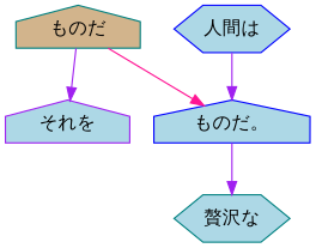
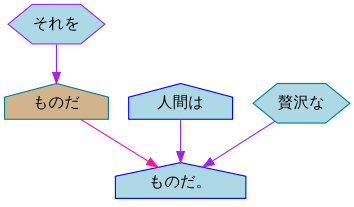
  digraph {
    fontname="Roboto Condensed"
    node [color=teal fillcolor=lightblue fontname="Roboto Condensed" shape=house style=filled]
    edge [color=purple fontname="Roboto Condensed"]
-   n1 [color=purple label="それを"]
+   n1 [color=purple label="それを" shape=hexagon]
    n2 [fillcolor=tan label="ものだ"]
    n3 [color=blue label="ものだ。"]
-   n4 [color=blue label="人間は" shape=hexagon]
+   n4 [color=blue label="人間は"]
    n5 [label="贅沢な" shape=hexagon]
-   n2 -> n1
+   n1 -> n2
    n2 -> n3 [color=deeppink]
    n4 -> n3
-   n3 -> n5
+   n5 -> n3
  }
